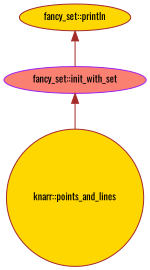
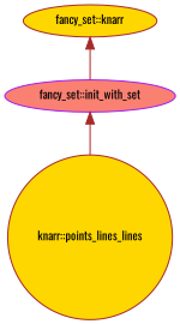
  digraph {
    fontname=Oswald
    rankdir=TB
    node [color=brown fillcolor=gold fontname=Oswald fontsize=10 shape=ellipse style=filled]
    edge [color=brown dir=back fontname=Oswald fontsize=10 labelfontname=Helvetica labelfontsize=10 style=solid]
-   n1 [fontcolor=black height=0.2 label="fancy_set::println" width=0.4]
+   n1 [fontcolor=black height=0.2 label="fancy_set::knarr" width=0.4]
    n2 [color=purple fillcolor=salmon height=0.2 label="fancy_set::init_with_set" width=0.4]
-   n3 [height=0.2 label="knarr::points_and_lines" shape=circle width=0.4]
+   n3 [height=0.2 label="knarr::points_lines_lines" shape=circle width=0.4]
    n1 -> n2
    n2 -> n3
  }
